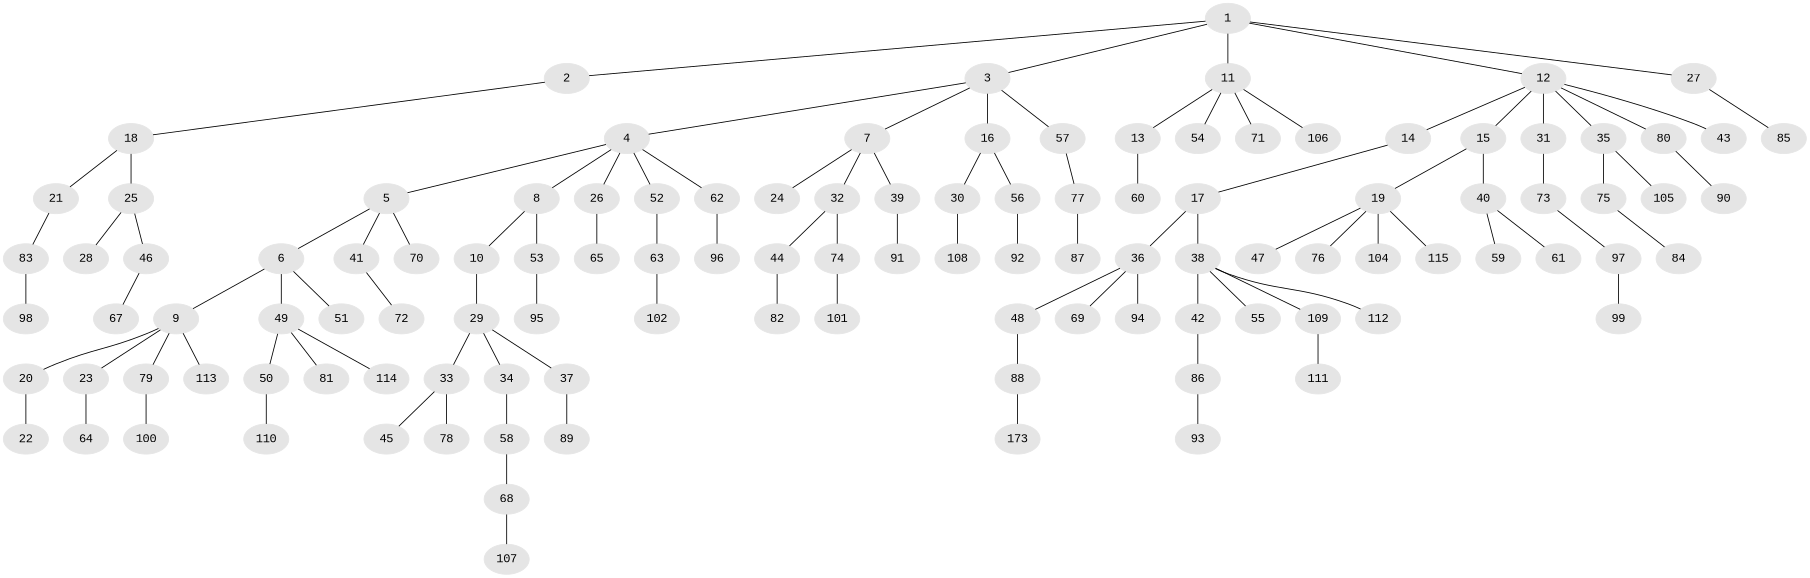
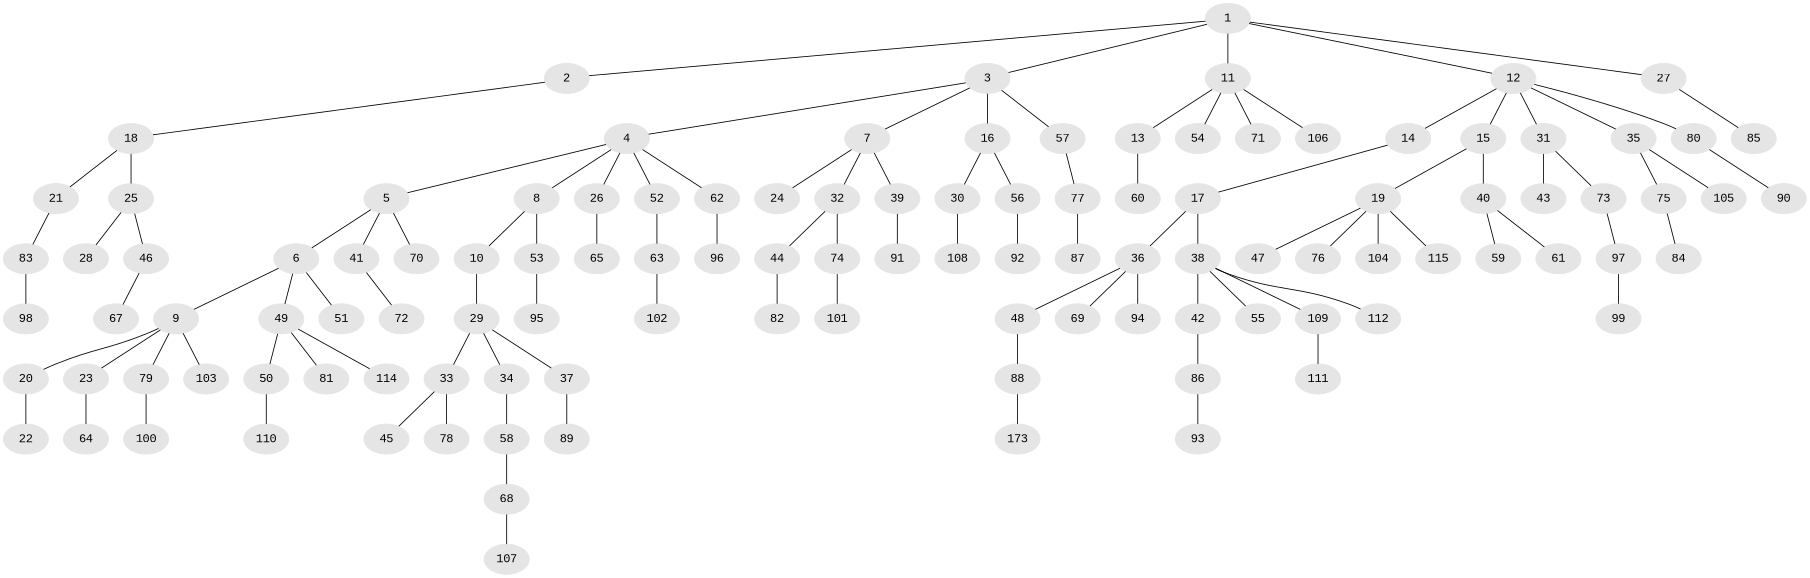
  graph {
    fontname="Liberation Mono"
    node [color=gray90 fontname="Liberation Mono" style=filled]
    edge [fontname="Liberation Mono"]
    1
    2
    3
    11
    12
    27
    18
    4
    7
    16
    57
    13
    54
    71
    106
    14
    15
    31
    35
    80
    85
    21
    25
    5
    8
    26
    52
    62
    24
    32
    39
    30
    56
    77
    6
    41
    70
    10
    53
    65
    63
    96
    9
    49
    51
    72
    20
    23
    79
-   103 [label=113]
+   103
    50
    81
    114
    44
    74
    91
    29
    95
    22
    64
    100
    33
    34
    37
    60
    17
    19
    40
    43
    73
    75
    105
    90
    36
    38
    47
    76
    104
    115
    59
    61
    108
    92
    48
    69
    94
    42
    55
    109
    112
    83
    28
    46
    98
    67
    45
    78
    58
    89
    97
    82
    101
    68
    84
    88
    86
    111
    93
    n109 [label=173]
    110
    102
    87
    107
    99
    1 -- 2
    1 -- 3
    1 -- 11
    1 -- 12
    1 -- 27
    2 -- 18
    3 -- 4
    3 -- 7
    3 -- 16
    3 -- 57
    11 -- 13
    11 -- 54
    11 -- 71
    11 -- 106
    12 -- 14
    12 -- 15
    12 -- 31
    12 -- 35
    12 -- 80
    27 -- 85
    18 -- 21
    18 -- 25
    4 -- 5
    4 -- 8
    4 -- 26
    4 -- 52
    4 -- 62
    7 -- 24
    7 -- 32
    7 -- 39
    16 -- 30
    16 -- 56
    57 -- 77
    13 -- 60
    14 -- 17
    15 -- 19
    15 -- 40
-   12 -- 43
+   31 -- 43
    31 -- 73
    35 -- 75
    35 -- 105
    80 -- 90
    21 -- 83
    25 -- 28
    25 -- 46
    5 -- 6
    5 -- 41
    5 -- 70
    8 -- 10
    8 -- 53
    26 -- 65
    52 -- 63
    62 -- 96
    32 -- 44
    32 -- 74
    39 -- 91
    30 -- 108
    56 -- 92
    77 -- 87
    6 -- 9
    6 -- 49
    6 -- 51
    41 -- 72
    10 -- 29
    53 -- 95
    63 -- 102
    9 -- 20
    9 -- 23
    9 -- 79
    9 -- 103
    49 -- 50
    49 -- 81
    49 -- 114
    20 -- 22
    23 -- 64
    79 -- 100
    50 -- 110
    44 -- 82
    74 -- 101
    29 -- 33
    29 -- 34
    29 -- 37
    33 -- 45
    33 -- 78
    34 -- 58
    37 -- 89
    17 -- 36
    17 -- 38
    19 -- 47
    19 -- 76
    19 -- 104
    19 -- 115
    40 -- 59
    40 -- 61
    73 -- 97
    75 -- 84
    36 -- 48
    36 -- 69
    36 -- 94
    38 -- 42
    38 -- 55
    38 -- 109
    38 -- 112
    48 -- 88
    42 -- 86
    109 -- 111
    83 -- 98
    46 -- 67
    58 -- 68
    97 -- 99
    68 -- 107
    88 -- n109
    86 -- 93
  }
